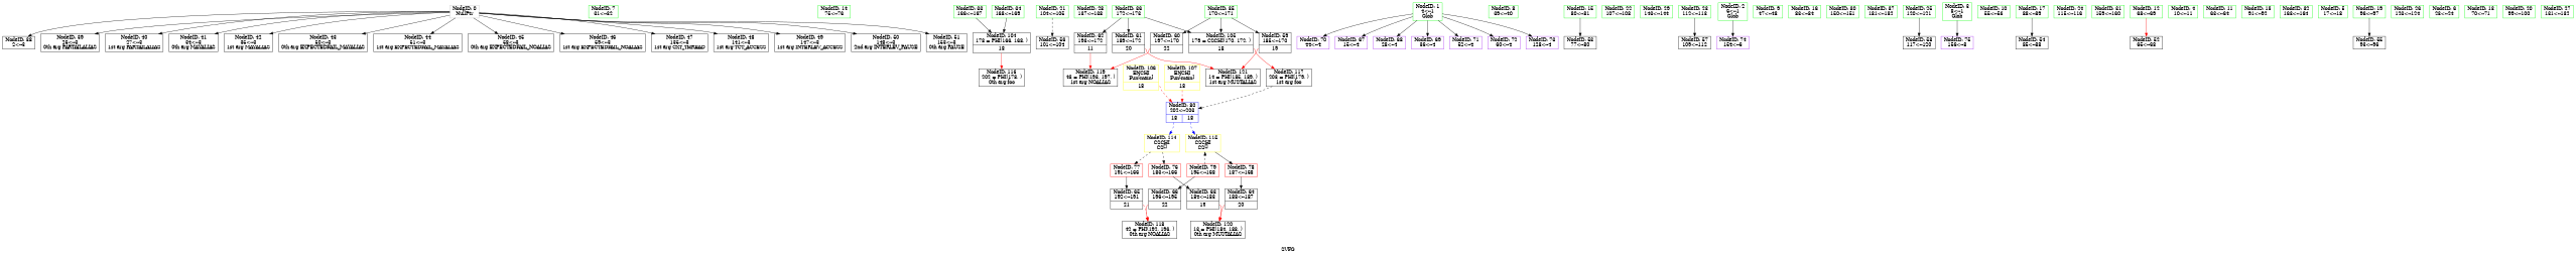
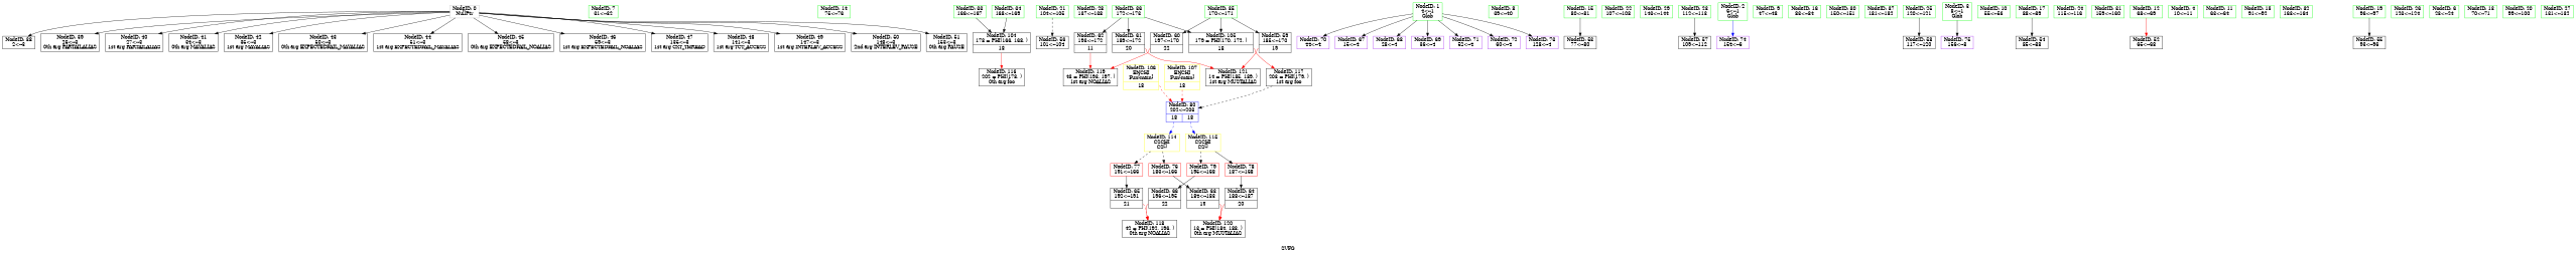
  digraph {
    label=SVFG
    node [color=black shape=record]
    edge [style=solid]
    n1 [color=grey label="{NodeID: 0\nNullPtr}"]
    n2 [label="{NodeID: 38\n2\<--3\n}"]
    n3 [label="{NodeID: 39\n26\<--3\n0th arg PARTAILALIAS }"]
    n4 [label="{NodeID: 40\n27\<--3\n1st arg PARTAILALIAS }"]
    n5 [label="{NodeID: 41\n34\<--3\n0th arg MAYALIAS }"]
    n6 [label="{NodeID: 42\n35\<--3\n1st arg MAYALIAS }"]
    n7 [label="{NodeID: 43\n50\<--3\n0th arg EXPECTEDFAIL_MAYALIAS }"]
    n8 [label="{NodeID: 44\n51\<--3\n1st arg EXPECTEDFAIL_MAYALIAS }"]
    n9 [label="{NodeID: 45\n58\<--3\n0th arg EXPECTEDFAIL_NOALIAS }"]
    n10 [label="{NodeID: 46\n59\<--3\n1st arg EXPECTEDFAIL_NOALIAS }"]
    n11 [label="{NodeID: 47\n135\<--3\n1st arg CXT_THREAD }"]
    n12 [label="{NodeID: 48\n141\<--3\n1st arg TCT_ACCESS }"]
    n13 [label="{NodeID: 49\n147\<--3\n1st arg INTERLEV_ACCESS }"]
    n14 [label="{NodeID: 50\n148\<--3\n2nd arg INTERLEV_PAUSE }"]
    n15 [label="{NodeID: 51\n153\<--3\n0th arg PAUSE }"]
    n16 [color=green label="{NodeID: 7\n31\<--32\n}"]
    n17 [color=green label="{NodeID: 14\n75\<--76\n}"]
    n18 [label="{NodeID: 104\n178 = PHI(166, 168, )\n|{<s0>18}}"]
    n19 [label="{NodeID: 116\n202 = PHI(178, )\n0th arg foo }"]
    n20 [color=green label="{NodeID: 21\n104\<--105\n}"]
    n21 [label="{NodeID: 56\n101\<--104\n}"]
    n22 [color=green label="{NodeID: 28\n137\<--138\n}"]
    n23 [label="{NodeID: 118\n42 = PHI(192, 196, )\n0th arg NOALIAS }"]
    n24 [color=green label="{NodeID: 35\n170\<--171\n}"]
    n25 [label="{NodeID: 59\n185\<--170\n|{<s0>19}}"]
    n26 [label="{NodeID: 60\n197\<--170\n|{<s0>22}}"]
-   n27 [label="{NodeID: 105\n179 = CSCHI(170, 172, )\n|{<s0>18}}"]
+   n27 [label="{NodeID: 105\n179 = PHI(170, 172, )\n|{<s0>18}}"]
    n28 [label="{NodeID: 121\n14 = PHI(185, 189, )\n1st arg MUSTALIAS }"]
    n29 [label="{NodeID: 119\n43 = PHI(193, 197, )\n1st arg NOALIAS }"]
    n30 [label="{NodeID: 117\n203 = PHI(179, )\n1st arg foo }"]
    n31 [color=blue label="{NodeID: 80\n202\<--203\n|{<s0>18|<s1>18}}"]
    n32 [label="{NodeID: 63\n184\<--183\n|{<s0>19}}"]
    n33 [label="{NodeID: 120\n13 = PHI(184, 188, )\n0th arg MUSTALIAS }"]
    n34 [color=purple label="{NodeID: 70\n44\<--4\n}"]
    n35 [color=red label="{NodeID: 77\n191\<--166\n}"]
    n36 [label="{NodeID: 65\n192\<--191\n|{<s0>21}}"]
    n37 [color=green label="{NodeID: 1\n4\<--1\nGlob }"]
    n38 [color=purple label="{NodeID: 67\n15\<--4\n}"]
    n39 [color=purple label="{NodeID: 68\n28\<--4\n}"]
    n40 [color=purple label="{NodeID: 69\n36\<--4\n}"]
    n41 [color=purple label="{NodeID: 71\n52\<--4\n}"]
    n42 [color=purple label="{NodeID: 72\n60\<--4\n}"]
    n43 [color=purple label="{NodeID: 73\n128\<--4\n}"]
    n44 [color=green label="{NodeID: 8\n39\<--40\n}"]
    n45 [color=green label="{NodeID: 15\n80\<--81\n}"]
    n46 [label="{NodeID: 53\n77\<--80\n}"]
    n47 [color=yellow label="{NodeID: 114\nCSCHI\nCS[]}" style=double]
    n48 [color=yellow label="{NodeID: 115\nCSCHI\nCS[]}" style=double]
    n49 [color=green label="{NodeID: 22\n107\<--108\n}"]
    n50 [color=green label="{NodeID: 29\n143\<--144\n}"]
    n51 [color=green label="{NodeID: 36\n172\<--173\n}"]
    n52 [label="{NodeID: 61\n189\<--172\n|{<s0>20}}"]
    n53 [label="{NodeID: 62\n193\<--172\n|{<s0>11}}"]
    n54 [label="{NodeID: 57\n109\<--112\n}"]
    n55 [label="{NodeID: 64\n188\<--187\n|{<s0>20}}"]
    n56 [color=red label="{NodeID: 78\n187\<--168\n}"]
    n57 [color=green label="{NodeID: 2\n6\<--1\nGlob }"]
    n58 [color=purple label="{NodeID: 74\n154\<--6\n}"]
    n59 [color=green label="{NodeID: 9\n47\<--48\n}"]
    n60 [color=green label="{NodeID: 16\n83\<--84\n}"]
    n61 [color=yellow label="{NodeID: 106\nENCHI\nFun[main]|{<s0>18}}" style=double]
    n62 [color=red label="{NodeID: 76\n183\<--166\n}"]
    n63 [color=red label="{NodeID: 79\n195\<--168\n}"]
    n64 [color=green label="{NodeID: 23\n112\<--113\n}"]
    n65 [color=green label="{NodeID: 30\n150\<--151\n}"]
    n66 [color=green label="{NodeID: 37\n181\<--182\n}"]
    n67 [label="{NodeID: 58\n117\<--120\n}"]
    n68 [label="{NodeID: 66\n196\<--195\n|{<s0>22}}"]
    n69 [color=green label="{NodeID: 3\n8\<--1\nGlob }"]
    n70 [color=purple label="{NodeID: 75\n156\<--8\n}"]
    n71 [color=green label="{NodeID: 10\n55\<--56\n}"]
    n72 [color=green label="{NodeID: 17\n88\<--89\n}"]
    n73 [label="{NodeID: 54\n85\<--88\n}"]
    n74 [color=yellow label="{NodeID: 107\nENCHI\nFun[main]|{<s0>18}}" style=double]
    n75 [color=green label="{NodeID: 24\n115\<--116\n}"]
    n76 [color=green label="{NodeID: 31\n159\<--160\n}"]
    n77 [label="{NodeID: 52\n65\<--68\n}"]
    n78 [color=green label="{NodeID: 4\n10\<--11\n}"]
    n79 [color=green label="{NodeID: 11\n63\<--64\n}"]
    n80 [color=green label="{NodeID: 18\n91\<--92\n}"]
    n81 [color=green label="{NodeID: 25\n120\<--121\n}"]
    n82 [color=green label="{NodeID: 32\n163\<--164\n}"]
-   n83 [color=green label="{NodeID: 5\n17\<--18\n}"]
    n84 [color=green label="{NodeID: 12\n68\<--69\n}"]
    n85 [color=green label="{NodeID: 19\n96\<--97\n}"]
    n86 [label="{NodeID: 55\n93\<--96\n}"]
    n87 [color=green label="{NodeID: 26\n123\<--124\n}"]
    n88 [color=green label="{NodeID: 33\n166\<--167\n}"]
    n89 [color=green label="{NodeID: 6\n23\<--24\n}"]
    n90 [color=green label="{NodeID: 13\n70\<--71\n}"]
    n91 [color=green label="{NodeID: 20\n99\<--100\n}"]
    n92 [color=green label="{NodeID: 27\n131\<--132\n}"]
    n93 [color=green label="{NodeID: 34\n168\<--169\n}"]
    n1 -> n2
    n1 -> n3
    n1 -> n4
    n1 -> n5
    n1 -> n6
    n1 -> n7
    n1 -> n8
    n1 -> n9
    n1 -> n10
    n1 -> n11
    n1 -> n12
    n1 -> n13
    n1 -> n14
    n1 -> n15
    n18 -> n19 [color=red tailport=s0]
    n20 -> n21 [style=dashed]
    n24 -> n25
    n24 -> n26
    n24 -> n27
    n25 -> n28 [color=red tailport=s0]
    n26 -> n29 [color=red tailport=s0]
    n27 -> n30 [color=red tailport=s0]
    n30 -> n31 [style=dashed]
    n31 -> n47 [color=blue style=dashed tailport=s0]
    n31 -> n48 [color=blue style=dashed tailport=s1]
    n32 -> n33 [color=red tailport=s0]
    n35 -> n36
    n36 -> n23 [color=red style=dashed tailport=s0]
    n37 -> n34
    n37 -> n38
    n37 -> n39
    n37 -> n40
    n37 -> n41
    n37 -> n42
    n37 -> n43
    n45 -> n46
    n47 -> n35 [style=dashed]
    n47 -> n62 [style=dashed]
    n48 -> n56
-   n63 -> n48 [style=dashed]
+   n48 -> n63 [style=dashed]
    n51 -> n27
    n51 -> n52
    n51 -> n53
    n52 -> n28 [color=red tailport=s0]
    n53 -> n29 [color=red tailport=s0]
    n55 -> n33 [color=red tailport=s0]
    n56 -> n55
-   n57 -> n58
+   n57 -> n58 [color=blue]
    n61 -> n31 [color=red style=dashed tailport=s0]
    n62 -> n32
    n63 -> n68
    n64 -> n54
    n68 -> n23 [color=red tailport=s0]
    n69 -> n70
    n72 -> n73
    n74 -> n31 [color=red style=dashed tailport=s0]
    n81 -> n67
    n84 -> n77 [color=red]
    n85 -> n86
    n88 -> n18
    n93 -> n18
  }
